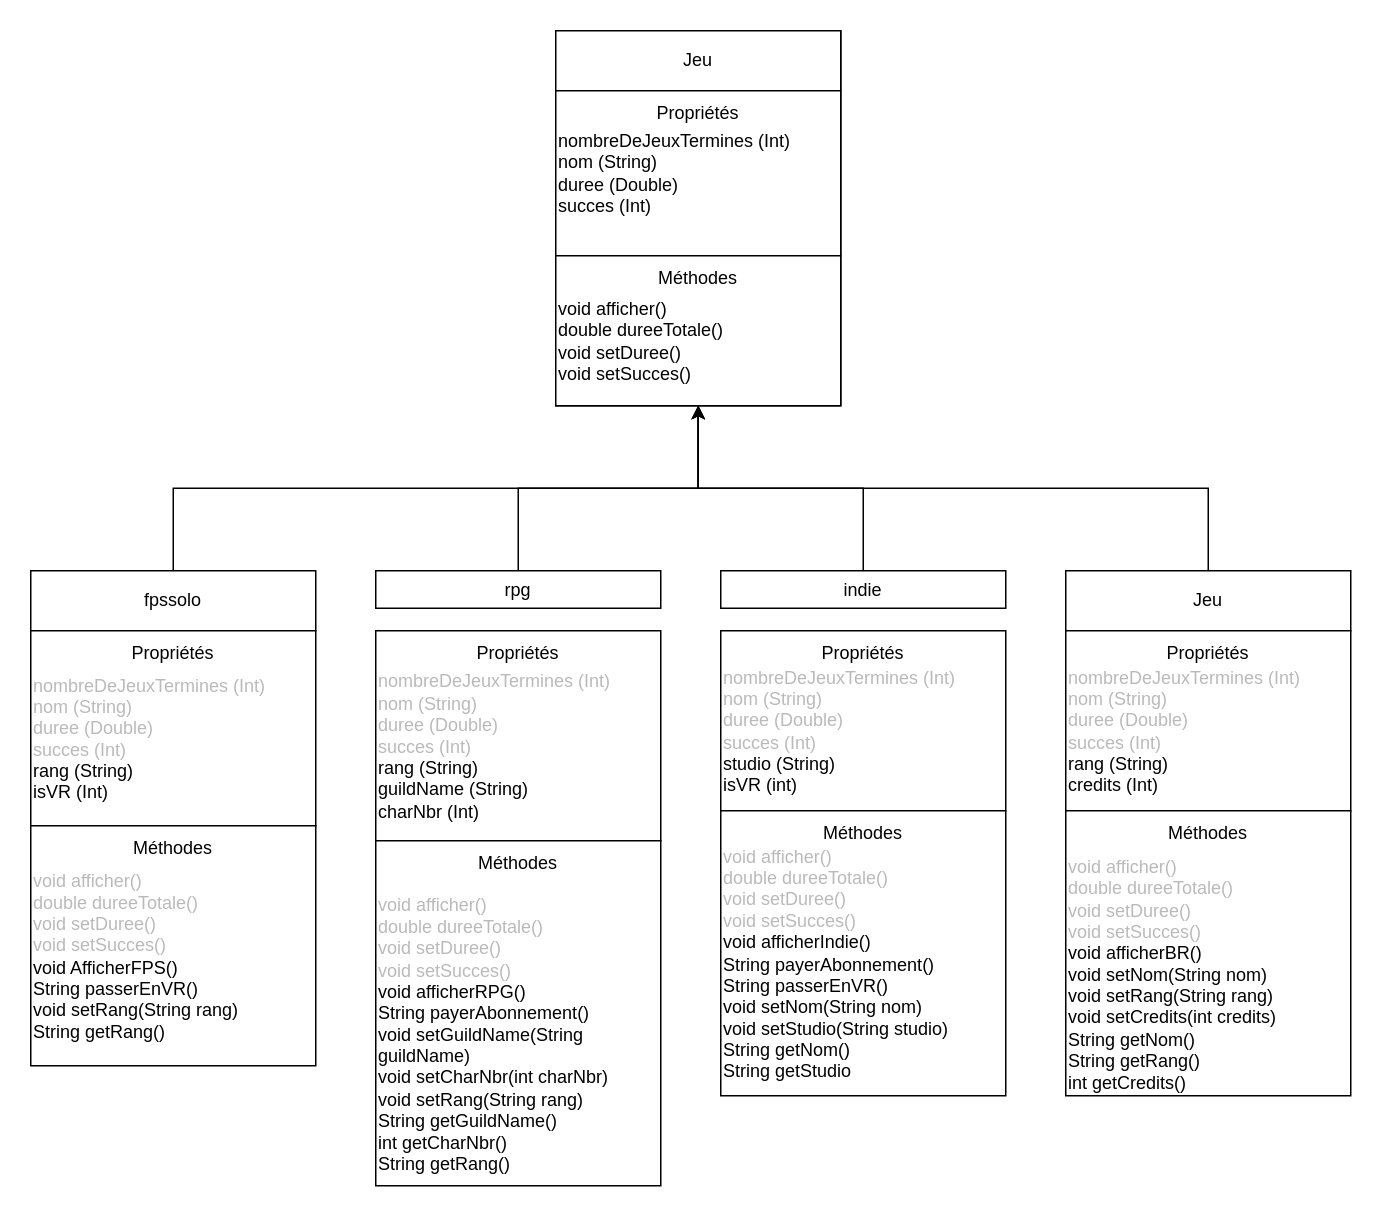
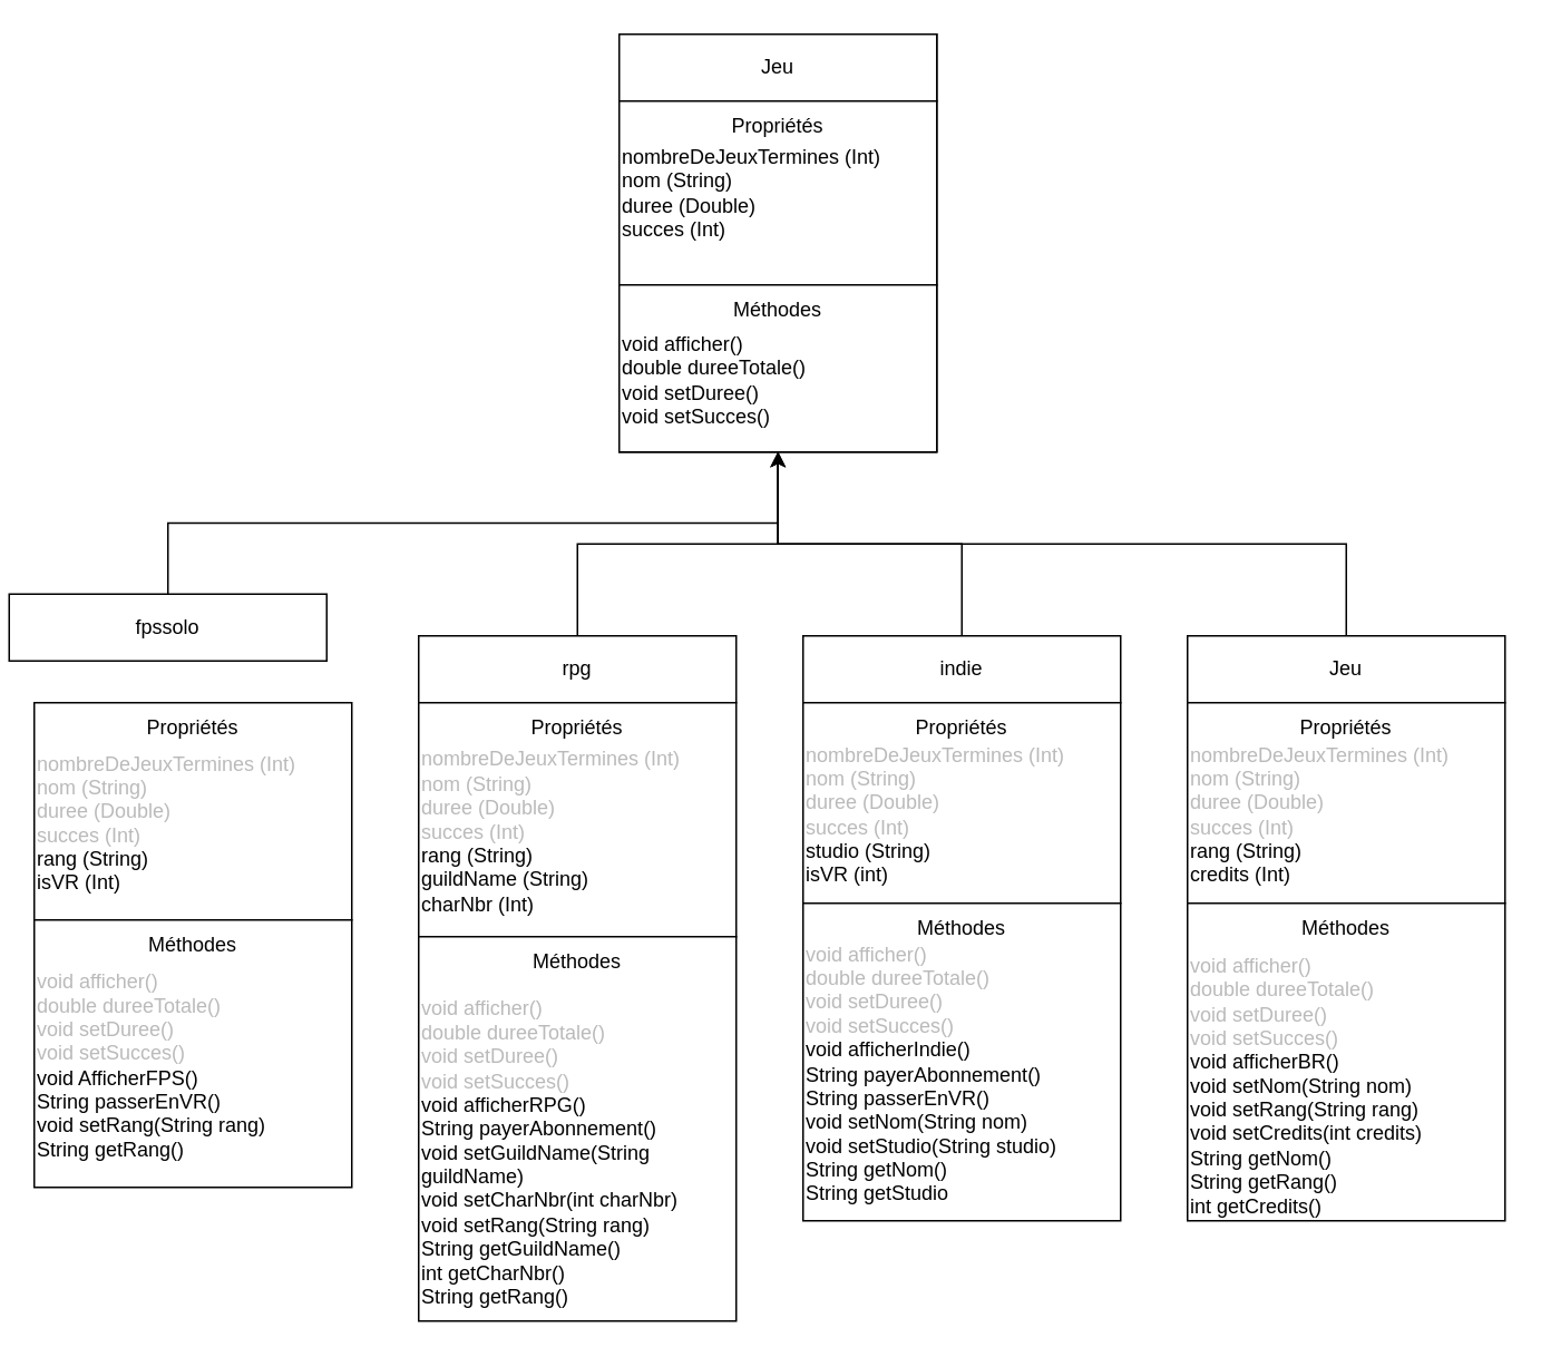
  <mxCell id="0" />
  <mxCell id="1" parent="0" />
  <mxCell id="2" value="" style="rounded=0;whiteSpace=wrap;html=1;" vertex="1" parent="1"><mxGeometry x="370" y="20" width="190" height="250" as="geometry" /></mxCell>
  <mxCell id="3" value="Jeu" style="rounded=0;whiteSpace=wrap;html=1;" vertex="1" parent="1"><mxGeometry x="370" y="20" width="190" height="40" as="geometry" /></mxCell>
  <mxCell id="4" value="nombreDeJeuxTermines (Int)&lt;div&gt;nom (String)&lt;/div&gt;&lt;div&gt;duree (Double)&lt;/div&gt;&lt;div&gt;succes (Int)&lt;/div&gt;" style="rounded=0;whiteSpace=wrap;html=1;align=left;" vertex="1" parent="1"><mxGeometry x="370" y="60" width="190" height="110" as="geometry" /></mxCell>
  <mxCell id="5" value="Propriétés" style="text;html=1;align=center;verticalAlign=middle;whiteSpace=wrap;rounded=0;" vertex="1" parent="1"><mxGeometry x="435" y="60" width="60" height="30" as="geometry" /></mxCell>
  <mxCell id="6" value="&lt;br&gt;&lt;br&gt;void afficher()&lt;br&gt;double dureeTotale()&lt;br&gt;void setDuree()&lt;br&gt;void setSucces()&lt;div&gt;&lt;br&gt;&lt;/div&gt;" style="rounded=0;whiteSpace=wrap;html=1;align=left;" vertex="1" parent="1"><mxGeometry x="370" y="170" width="190" height="100" as="geometry" /></mxCell>
  <mxCell id="7" value="Méthodes" style="text;html=1;align=center;verticalAlign=middle;whiteSpace=wrap;rounded=0;" vertex="1" parent="1"><mxGeometry x="435" y="170" width="60" height="30" as="geometry" /></mxCell>
  <mxCell id="8" style="edgeStyle=orthogonalEdgeStyle;rounded=0;orthogonalLoop=1;jettySize=auto;html=1;" edge="1" parent="1" source="9" target="6"><mxGeometry relative="1" as="geometry" /></mxCell>
- <mxCell id="9" value="rpg" style="rounded=0;whiteSpace=wrap;html=1;" vertex="1" parent="1"><mxGeometry x="250" y="380" width="190" height="25" as="geometry" /></mxCell>
+ <mxCell id="9" value="rpg" style="rounded=0;whiteSpace=wrap;html=1;" vertex="1" parent="1"><mxGeometry x="250" y="380" width="190" height="40" as="geometry" /></mxCell>
  <mxCell id="10" value="&lt;br&gt;&lt;font color=&quot;#bababa&quot;&gt;nombreDeJeuxTermines (Int)&lt;/font&gt;&lt;div&gt;&lt;font color=&quot;#bababa&quot;&gt;nom (String)&lt;/font&gt;&lt;/div&gt;&lt;div&gt;&lt;font color=&quot;#bababa&quot;&gt;duree (Double)&lt;/font&gt;&lt;/div&gt;&lt;div&gt;&lt;font color=&quot;#bababa&quot;&gt;succes (Int)&lt;/font&gt;&lt;/div&gt;&lt;div&gt;rang (String)&lt;/div&gt;&lt;div&gt;guildName (String)&lt;/div&gt;&lt;div&gt;charNbr (Int)&lt;/div&gt;" style="rounded=0;whiteSpace=wrap;html=1;align=left;" vertex="1" parent="1"><mxGeometry x="250" y="420" width="190" height="140" as="geometry" /></mxCell>
  <mxCell id="11" value="Propriétés" style="text;html=1;align=center;verticalAlign=middle;whiteSpace=wrap;rounded=0;" vertex="1" parent="1"><mxGeometry x="315" y="420" width="60" height="30" as="geometry" /></mxCell>
  <mxCell id="12" value="&lt;br&gt;&lt;br&gt;&lt;font color=&quot;#bababa&quot;&gt;void afficher()&lt;br&gt;double dureeTotale()&lt;br&gt;void setDuree()&lt;br&gt;void setSucces()&lt;/font&gt;&lt;div&gt;void afficherRPG()&lt;/div&gt;&lt;div&gt;String payerAbonnement()&lt;/div&gt;&lt;div&gt;void setGuildName(String guildName)&lt;/div&gt;&lt;div&gt;void setCharNbr(int charNbr)&lt;/div&gt;&lt;div&gt;void setRang(String rang)&lt;/div&gt;&lt;div&gt;String getGuildName()&lt;/div&gt;&lt;div&gt;int getCharNbr()&lt;/div&gt;&lt;div&gt;String getRang()&lt;/div&gt;" style="rounded=0;whiteSpace=wrap;html=1;align=left;" vertex="1" parent="1"><mxGeometry x="250" y="560" width="190" height="230" as="geometry" /></mxCell>
  <mxCell id="13" value="Méthodes" style="text;html=1;align=center;verticalAlign=middle;whiteSpace=wrap;rounded=0;" vertex="1" parent="1"><mxGeometry x="315" y="560" width="60" height="30" as="geometry" /></mxCell>
  <mxCell id="14" style="edgeStyle=orthogonalEdgeStyle;rounded=0;orthogonalLoop=1;jettySize=auto;html=1;entryX=0.5;entryY=1;entryDx=0;entryDy=0;" edge="1" parent="1" source="15" target="6"><mxGeometry relative="1" as="geometry" /></mxCell>
- <mxCell id="15" value="indie" style="rounded=0;whiteSpace=wrap;html=1;" vertex="1" parent="1"><mxGeometry x="480" y="380" width="190" height="25" as="geometry" /></mxCell>
+ <mxCell id="15" value="indie" style="rounded=0;whiteSpace=wrap;html=1;" vertex="1" parent="1"><mxGeometry x="480" y="380" width="190" height="40" as="geometry" /></mxCell>
  <mxCell id="16" value="&lt;font color=&quot;#bababa&quot;&gt;&lt;br&gt;nombreDeJeuxTermines (Int)&lt;/font&gt;&lt;div&gt;&lt;font color=&quot;#bababa&quot;&gt;nom (String)&lt;/font&gt;&lt;/div&gt;&lt;div&gt;&lt;font color=&quot;#bababa&quot;&gt;duree (Double)&lt;/font&gt;&lt;/div&gt;&lt;div&gt;&lt;font color=&quot;#bababa&quot;&gt;succes (Int)&lt;/font&gt;&lt;/div&gt;&lt;div&gt;studio (String)&lt;/div&gt;&lt;div&gt;isVR (int)&lt;/div&gt;" style="rounded=0;whiteSpace=wrap;html=1;align=left;" vertex="1" parent="1"><mxGeometry x="480" y="420" width="190" height="120" as="geometry" /></mxCell>
  <mxCell id="17" value="Propriétés" style="text;html=1;align=center;verticalAlign=middle;whiteSpace=wrap;rounded=0;" vertex="1" parent="1"><mxGeometry x="545" y="420" width="60" height="30" as="geometry" /></mxCell>
  <mxCell id="18" value="&lt;font color=&quot;#bababa&quot;&gt;&lt;br&gt;&lt;br&gt;void afficher()&lt;br&gt;double dureeTotale()&lt;br&gt;void setDuree()&lt;br&gt;void setSucces()&lt;/font&gt;&lt;br&gt;void afficherIndie()&lt;br&gt;String payerAbonnement()&lt;br&gt;String passerEnVR()&lt;br&gt;void setNom(String nom)&lt;br&gt;void setStudio(String studio)&lt;br&gt;String getNom()&lt;br&gt;String getStudio&lt;br&gt;&lt;div&gt;&lt;br&gt;&lt;/div&gt;" style="rounded=0;whiteSpace=wrap;html=1;align=left;" vertex="1" parent="1"><mxGeometry x="480" y="540" width="190" height="190" as="geometry" /></mxCell>
  <mxCell id="19" value="Méthodes" style="text;html=1;align=center;verticalAlign=middle;whiteSpace=wrap;rounded=0;" vertex="1" parent="1"><mxGeometry x="545" y="540" width="60" height="30" as="geometry" /></mxCell>
  <mxCell id="20" style="edgeStyle=orthogonalEdgeStyle;rounded=0;orthogonalLoop=1;jettySize=auto;html=1;entryX=0.5;entryY=1;entryDx=0;entryDy=0;exitX=0.5;exitY=0;exitDx=0;exitDy=0;" edge="1" parent="1" source="21" target="6"><mxGeometry relative="1" as="geometry" /></mxCell>
  <mxCell id="21" value="Jeu" style="rounded=0;whiteSpace=wrap;html=1;" vertex="1" parent="1"><mxGeometry x="710" y="380" width="190" height="40" as="geometry" /></mxCell>
  <mxCell id="22" value="&lt;br&gt;&lt;font color=&quot;#bababa&quot;&gt;nombreDeJeuxTermines (Int)&lt;/font&gt;&lt;div&gt;&lt;font color=&quot;#bababa&quot;&gt;nom (String)&lt;/font&gt;&lt;/div&gt;&lt;div&gt;&lt;font color=&quot;#bababa&quot;&gt;duree (Double)&lt;/font&gt;&lt;/div&gt;&lt;div&gt;&lt;font color=&quot;#bababa&quot;&gt;succes (Int)&lt;/font&gt;&lt;/div&gt;&lt;div&gt;rang (String)&lt;/div&gt;&lt;div&gt;credits (Int)&lt;/div&gt;" style="rounded=0;whiteSpace=wrap;html=1;align=left;" vertex="1" parent="1"><mxGeometry x="710" y="420" width="190" height="120" as="geometry" /></mxCell>
  <mxCell id="23" value="Propriétés" style="text;html=1;align=center;verticalAlign=middle;whiteSpace=wrap;rounded=0;" vertex="1" parent="1"><mxGeometry x="775" y="420" width="60" height="30" as="geometry" /></mxCell>
  <mxCell id="24" value="&lt;font color=&quot;#bababa&quot;&gt;&lt;br&gt;&lt;br&gt;void afficher()&lt;br&gt;double dureeTotale()&lt;br&gt;void setDuree()&lt;br&gt;void setSucces()&lt;/font&gt;&lt;div&gt;void afficherBR()&lt;/div&gt;&lt;div&gt;void setNom(String nom)&lt;/div&gt;&lt;div&gt;void setRang(String rang)&lt;/div&gt;&lt;div&gt;void setCredits(int credits)&lt;/div&gt;&lt;div&gt;String getNom()&lt;/div&gt;&lt;div&gt;String getRang()&lt;/div&gt;&lt;div&gt;int getCredits()&lt;/div&gt;" style="rounded=0;whiteSpace=wrap;html=1;align=left;" vertex="1" parent="1"><mxGeometry x="710" y="540" width="190" height="190" as="geometry" /></mxCell>
  <mxCell id="25" value="Méthodes" style="text;html=1;align=center;verticalAlign=middle;whiteSpace=wrap;rounded=0;" vertex="1" parent="1"><mxGeometry x="775" y="540" width="60" height="30" as="geometry" /></mxCell>
  <mxCell id="26" style="edgeStyle=orthogonalEdgeStyle;rounded=0;orthogonalLoop=1;jettySize=auto;html=1;exitX=0.5;exitY=0;exitDx=0;exitDy=0;entryX=0.5;entryY=1;entryDx=0;entryDy=0;" edge="1" parent="1" source="27" target="6"><mxGeometry relative="1" as="geometry" /></mxCell>
- <mxCell id="27" value="fpssolo" style="rounded=0;whiteSpace=wrap;html=1;" vertex="1" parent="1"><mxGeometry x="20" y="380" width="190" height="40" as="geometry" /></mxCell>
+ <mxCell id="27" value="fpssolo" style="rounded=0;whiteSpace=wrap;html=1;" vertex="1" parent="1"><mxGeometry x="5" y="355" width="190" height="40" as="geometry" /></mxCell>
  <mxCell id="28" value="&lt;font color=&quot;#bababa&quot;&gt;&lt;br&gt;&lt;br&gt;nombreDeJeuxTermines (Int)&lt;/font&gt;&lt;div&gt;&lt;font color=&quot;#bababa&quot;&gt;nom (String)&lt;/font&gt;&lt;/div&gt;&lt;div&gt;&lt;font color=&quot;#bababa&quot;&gt;duree (Double)&lt;/font&gt;&lt;/div&gt;&lt;div&gt;&lt;font color=&quot;#bababa&quot;&gt;succes (Int)&lt;/font&gt;&lt;/div&gt;&lt;div&gt;rang (String)&lt;/div&gt;&lt;div&gt;isVR (Int)&lt;/div&gt;&lt;div&gt;&lt;br&gt;&lt;/div&gt;" style="rounded=0;whiteSpace=wrap;html=1;align=left;" vertex="1" parent="1"><mxGeometry x="20" y="420" width="190" height="130" as="geometry" /></mxCell>
  <mxCell id="29" value="Propriétés" style="text;html=1;align=center;verticalAlign=middle;whiteSpace=wrap;rounded=0;" vertex="1" parent="1"><mxGeometry x="85" y="420" width="60" height="30" as="geometry" /></mxCell>
  <mxCell id="30" value="&lt;br&gt;&lt;br&gt;&lt;font color=&quot;#bababa&quot;&gt;void afficher()&lt;br&gt;double dureeTotale()&lt;br&gt;void setDuree()&lt;br&gt;void setSucces()&lt;/font&gt;&lt;br&gt;void AfficherFPS()&lt;br&gt;String passerEnVR()&lt;br&gt;void setRang(String rang)&lt;br&gt;String getRang()&lt;br&gt;&lt;div&gt;&lt;br&gt;&lt;/div&gt;" style="rounded=0;whiteSpace=wrap;html=1;align=left;" vertex="1" parent="1"><mxGeometry x="20" y="550" width="190" height="160" as="geometry" /></mxCell>
  <mxCell id="31" value="Méthodes" style="text;html=1;align=center;verticalAlign=middle;whiteSpace=wrap;rounded=0;" vertex="1" parent="1"><mxGeometry x="85" y="550" width="60" height="30" as="geometry" /></mxCell>
